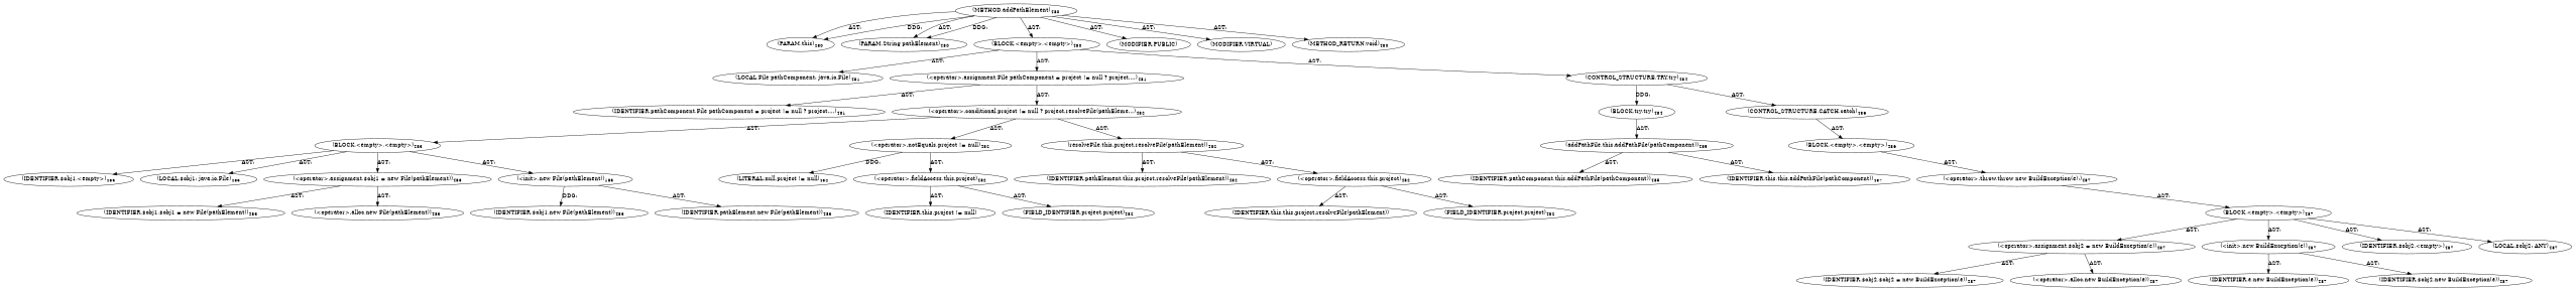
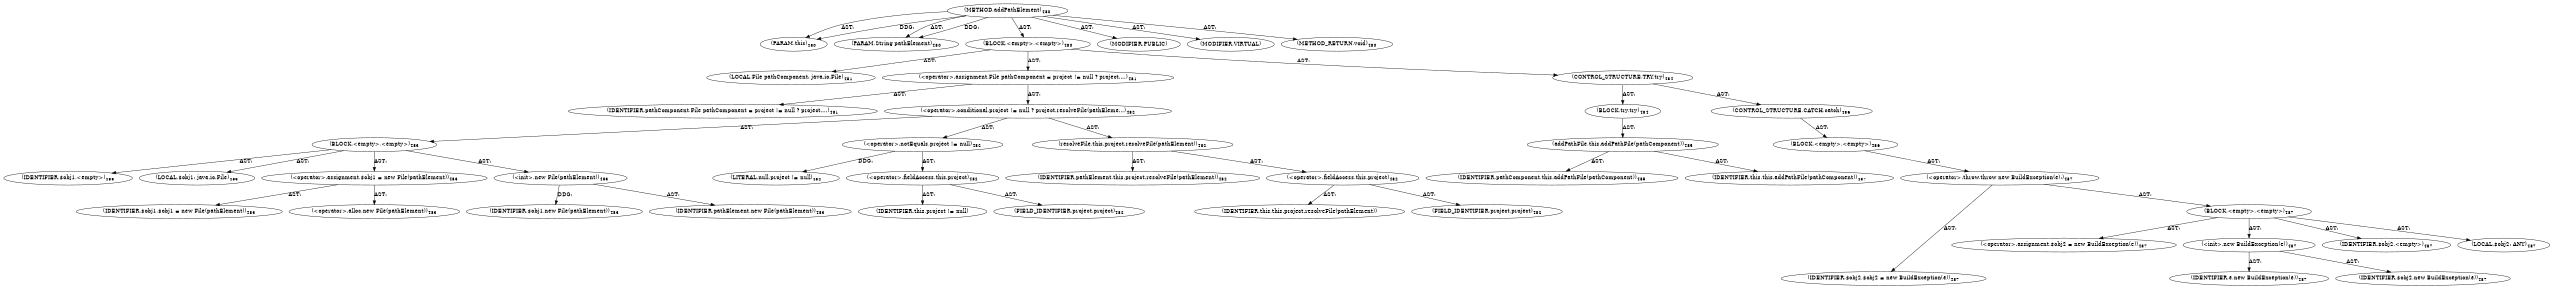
  digraph {
    n1 [label=<(METHOD,addPathElement)<SUB>480</SUB>>]
    n2 [label=<(PARAM,this)<SUB>480</SUB>>]
    n3 [label=<(PARAM,String pathElement)<SUB>480</SUB>>]
    n4 [label=<(BLOCK,&lt;empty&gt;,&lt;empty&gt;)<SUB>480</SUB>>]
    n5 [label=<(MODIFIER,PUBLIC)>]
    n6 [label=<(MODIFIER,VIRTUAL)>]
    n7 [label=<(METHOD_RETURN,void)<SUB>480</SUB>>]
    n8 [label=<(LOCAL,File pathComponent: java.io.File)<SUB>481</SUB>>]
    n9 [label=<(&lt;operator&gt;.assignment,File pathComponent = project != null ? project....)<SUB>481</SUB>>]
    n10 [label=<(CONTROL_STRUCTURE,TRY,try)<SUB>484</SUB>>]
    n11 [label=<(IDENTIFIER,pathComponent,File pathComponent = project != null ? project....)<SUB>481</SUB>>]
    n12 [label=<(&lt;operator&gt;.conditional,project != null ? project.resolveFile(pathEleme...)<SUB>482</SUB>>]
    n13 [label=<(BLOCK,try,try)<SUB>484</SUB>>]
    n14 [label=<(CONTROL_STRUCTURE,CATCH,catch)<SUB>486</SUB>>]
    n15 [label=<(&lt;operator&gt;.notEquals,project != null)<SUB>482</SUB>>]
    n16 [label=<(resolveFile,this.project.resolveFile(pathElement))<SUB>482</SUB>>]
    n17 [label=<(BLOCK,&lt;empty&gt;,&lt;empty&gt;)<SUB>483</SUB>>]
    n18 [label=<(&lt;operator&gt;.fieldAccess,this.project)<SUB>482</SUB>>]
    n19 [label=<(LITERAL,null,project != null)<SUB>482</SUB>>]
    n20 [label=<(&lt;operator&gt;.fieldAccess,this.project)<SUB>482</SUB>>]
    n21 [label=<(IDENTIFIER,pathElement,this.project.resolveFile(pathElement))<SUB>482</SUB>>]
    n22 [label=<(LOCAL,$obj1: java.io.File)<SUB>483</SUB>>]
    n23 [label=<(&lt;operator&gt;.assignment,$obj1 = new File(pathElement))<SUB>483</SUB>>]
-   n24 [label=<(&lt;init&gt;,new File(pathElement))<SUB>183</SUB>>]
+   n24 [label=<(&lt;init&gt;,new File(pathElement))<SUB>483</SUB>>]
    n25 [label=<(IDENTIFIER,$obj1,&lt;empty&gt;)<SUB>483</SUB>>]
    n26 [label=<(IDENTIFIER,this,project != null)>]
    n27 [label=<(FIELD_IDENTIFIER,project,project)<SUB>482</SUB>>]
    n28 [label=<(IDENTIFIER,this,this.project.resolveFile(pathElement))>]
    n29 [label=<(FIELD_IDENTIFIER,project,project)<SUB>482</SUB>>]
    n30 [label=<(IDENTIFIER,$obj1,$obj1 = new File(pathElement))<SUB>483</SUB>>]
    n31 [label=<(&lt;operator&gt;.alloc,new File(pathElement))<SUB>483</SUB>>]
    n32 [label=<(IDENTIFIER,$obj1,new File(pathElement))<SUB>483</SUB>>]
    n33 [label=<(IDENTIFIER,pathElement,new File(pathElement))<SUB>483</SUB>>]
    n34 [label=<(addPathFile,this.addPathFile(pathComponent))<SUB>485</SUB>>]
    n35 [label=<(BLOCK,&lt;empty&gt;,&lt;empty&gt;)<SUB>486</SUB>>]
    n36 [label=<(IDENTIFIER,this,this.addPathFile(pathComponent))<SUB>487</SUB>>]
    n37 [label=<(IDENTIFIER,pathComponent,this.addPathFile(pathComponent))<SUB>485</SUB>>]
    n38 [label=<(&lt;operator&gt;.throw,throw new BuildException(e);)<SUB>487</SUB>>]
    n39 [label=<(BLOCK,&lt;empty&gt;,&lt;empty&gt;)<SUB>487</SUB>>]
    n40 [label=<(LOCAL,$obj2: ANY)<SUB>487</SUB>>]
    n41 [label=<(&lt;operator&gt;.assignment,$obj2 = new BuildException(e))<SUB>487</SUB>>]
    n42 [label=<(&lt;init&gt;,new BuildException(e))<SUB>487</SUB>>]
    n43 [label=<(IDENTIFIER,$obj2,&lt;empty&gt;)<SUB>487</SUB>>]
    n44 [label=<(IDENTIFIER,$obj2,$obj2 = new BuildException(e))<SUB>487</SUB>>]
-   n45 [label=<(&lt;operator&gt;.alloc,new BuildException(e))<SUB>487</SUB>>]
    n46 [label=<(IDENTIFIER,$obj2,new BuildException(e))<SUB>487</SUB>>]
    n47 [label=<(IDENTIFIER,e,new BuildException(e))<SUB>487</SUB>>]
    n1 -> n2 [label="AST: "]
    n1 -> n2 [label="DDG: "]
    n1 -> n3 [label="AST: "]
    n1 -> n3 [label="DDG: "]
    n1 -> n4 [label="AST: "]
    n1 -> n5 [label="AST: "]
    n1 -> n6 [label="AST: "]
    n1 -> n7 [label="AST: "]
    n4 -> n8 [label="AST: "]
    n4 -> n9 [label="AST: "]
    n4 -> n10 [label="AST: "]
    n9 -> n11 [label="AST: "]
    n9 -> n12 [label="AST: "]
-   n10 -> n13 [label="DDG: "]
+   n10 -> n13 [label="AST: "]
    n10 -> n14 [label="AST: "]
    n12 -> n15 [label="AST: "]
    n12 -> n16 [label="AST: "]
    n12 -> n17 [label="AST: "]
    n13 -> n34 [label="AST: "]
    n14 -> n35 [label="AST: "]
    n15 -> n18 [label="AST: "]
    n15 -> n19 [label="DDG: "]
    n16 -> n20 [label="AST: "]
    n16 -> n21 [label="AST: "]
    n17 -> n22 [label="AST: "]
    n17 -> n23 [label="AST: "]
    n17 -> n24 [label="AST: "]
    n17 -> n25 [label="AST: "]
    n18 -> n26 [label="AST: "]
    n18 -> n27 [label="AST: "]
    n20 -> n28 [label="AST: "]
    n20 -> n29 [label="AST: "]
    n23 -> n30 [label="AST: "]
    n23 -> n31 [label="AST: "]
    n24 -> n32 [label="DDG: "]
    n24 -> n33 [label="AST: "]
    n34 -> n36 [label="AST: "]
    n34 -> n37 [label="AST: "]
    n35 -> n38 [label="AST: "]
    n38 -> n39 [label="AST: "]
    n39 -> n40 [label="AST: "]
    n39 -> n41 [label="AST: "]
    n39 -> n42 [label="AST: "]
    n39 -> n43 [label="AST: "]
-   n41 -> n44 [label="AST: "]
-   n41 -> n45 [label="AST: "]
+   n38 -> n44 [label="AST: "]
    n42 -> n46 [label="AST: "]
    n42 -> n47 [label="AST: "]
  }
